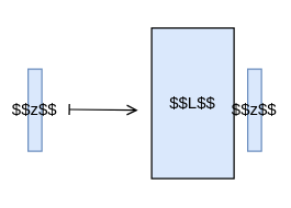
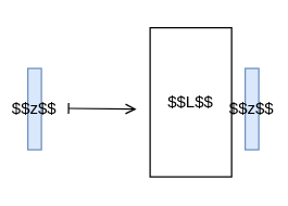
  <mxCell id="0" />
  <mxCell id="1" parent="0" />
  <mxCell id="2" value="$$z$$" style="whiteSpace=wrap;html=1;fillColor=#dae8fc;strokeColor=#6c8ebf;" vertex="1" parent="1"><mxGeometry x="20" y="50" width="10" height="60" as="geometry" /></mxCell>
  <mxCell id="3" value="" style="edgeStyle=none;orthogonalLoop=1;jettySize=auto;html=1;startArrow=baseDash;startFill=0;endArrow=open;endFill=0;" edge="1" parent="1"><mxGeometry width="100" relative="1" as="geometry"><mxPoint x="50" y="79.5" as="sourcePoint" /><mxPoint x="100" y="80" as="targetPoint" /><Array as="points" /></mxGeometry></mxCell>
- <mxCell id="4" value="$$L$$" style="whiteSpace=wrap;html=1;fillColor=#dae8fc;" vertex="1" parent="1"><mxGeometry x="110" y="20" width="60" height="110" as="geometry" /></mxCell>
+ <mxCell id="4" value="$$L$$" style="whiteSpace=wrap;html=1;" vertex="1" parent="1"><mxGeometry x="110" y="20" width="60" height="110" as="geometry" /></mxCell>
  <mxCell id="5" value="$$z$$" style="whiteSpace=wrap;html=1;fillColor=#dae8fc;strokeColor=#6c8ebf;" vertex="1" parent="1"><mxGeometry x="180" y="50" width="10" height="60" as="geometry" /></mxCell>
